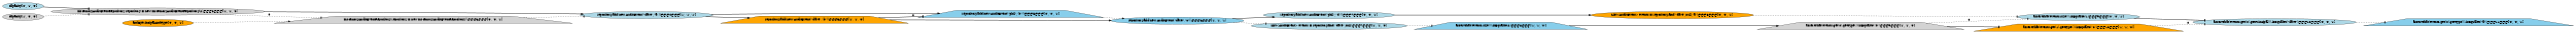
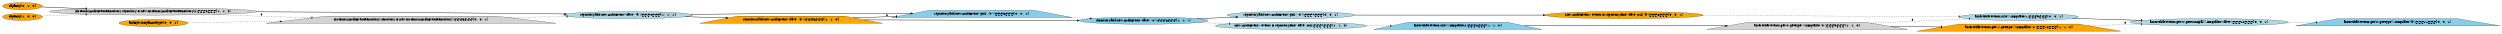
  digraph {
    rankdir=LR
    node [fillcolor=lightblue shape=ellipse style=filled]
    edge [arrowhead=tee style=bold]
-   n1 [label="capacity['0', '1', '0']"]
+   n1 [fillcolor=orange label="capacity['0', '1', '0']"]
    n2 [fillcolor=lightgrey label="InMemoryAuditEventRepository repository = new InMemoryAuditEventRepository(2)@@@3@@@['1', '1', '0']"]
    n3 [label="repository.add(new AuditEvent(\"dave\",\"a\"))@@@4@@@['1', '1', '1']"]
    n4 [fillcolor=lightgrey label="InMemoryAuditEventRepository repository = new InMemoryAuditEventRepository()@@@3@@@['0', '0', '1']" shape=trapezium]
    n5 [fillcolor=skyblue label="assertThat(events.size()).isEqualTo(2)@@@8@@@['1', '1', '0']" shape=trapezium]
    n6 [fillcolor=lightgrey label="assertThat(events.get(0).getType()).isEqualTo(\"b\")@@@9@@@['1', '1', '0']" shape=trapezium]
    n7 [label="assertThat(events.size()).isEqualTo(1)@@@9@@@['0', '0', '1']"]
    n8 [fillcolor=orange label="assertThat(events.get(1).getType()).isEqualTo(\"c\")@@@10@@@['1', '1', '0']" shape=trapezium]
    n9 [fillcolor=orange label="List<AuditEvent> events = repository.find(\"dave\",null,\"a\")@@@8@@@['0', '0', '1']"]
    n10 [label="assertThat(events.get(0).getPrincipal()).isEqualTo(\"dave\")@@@10@@@['0', '0', '1']"]
    n11 [fillcolor=skyblue label="repository.add(new AuditEvent(\"phil\",\"b\"))@@@5@@@['0', '0', '1']" shape=trapezium]
    n12 [fillcolor=orange label="repository.add(new AuditEvent(\"dave\",\"b\"))@@@5@@@['1', '1', '0']" shape=trapezium]
    n13 [fillcolor=skyblue label="repository.add(new AuditEvent(\"dave\",\"c\"))@@@6@@@['1', '1', '1']"]
-   n14 [fillcolor=lightgrey label="capacity['1', '0', '0']"]
+   n14 [fillcolor=orange label="capacity['1', '0', '0']"]
    n15 [label="repository.add(new AuditEvent(\"phil\",\"d\"))@@@7@@@['0', '0', '1']"]
    n16 [label="List<AuditEvent> events = repository.find(\"dave\",null)@@@7@@@['1', '1', '0']"]
    n17 [fillcolor=orange label="findByPrincipalAndType['0', '0', '1']"]
    n18 [fillcolor=skyblue label="assertThat(events.get(0).getType()).isEqualTo(\"a\")@@@11@@@['0', '0', '1']" shape=trapezium]
    n1 -> n2
    n2 -> n3 [arrowhead=normal]
    n2 -> n4 [label=0 style=dashed]
    n3 -> n11 [arrowhead=normal]
    n3 -> n12 [arrowhead=normal]
    n4 -> n3 [style=dashed]
    n5 -> n6 [arrowhead=normal]
    n6 -> n7 [label=0 style=dashed]
    n6 -> n8
    n7 -> n10
    n8 -> n10 [label=0 style=dashed]
    n9 -> n7 [style=dashed]
    n10 -> n18 [style=dashed]
    n11 -> n13 [arrowhead=normal style=dashed]
    n12 -> n11 [label=0]
    n12 -> n13 [arrowhead=normal]
    n13 -> n15 [arrowhead=normal]
    n13 -> n16 [style=dashed]
    n14 -> n2 [style=dashed]
    n15 -> n9 [arrowhead=normal]
    n16 -> n5 [style=dashed]
    n17 -> n4 [arrowhead=normal style=dashed]
  }
